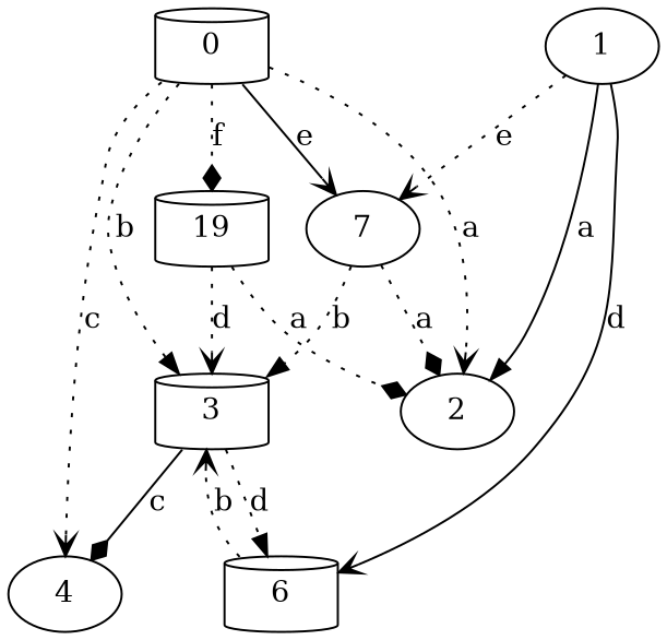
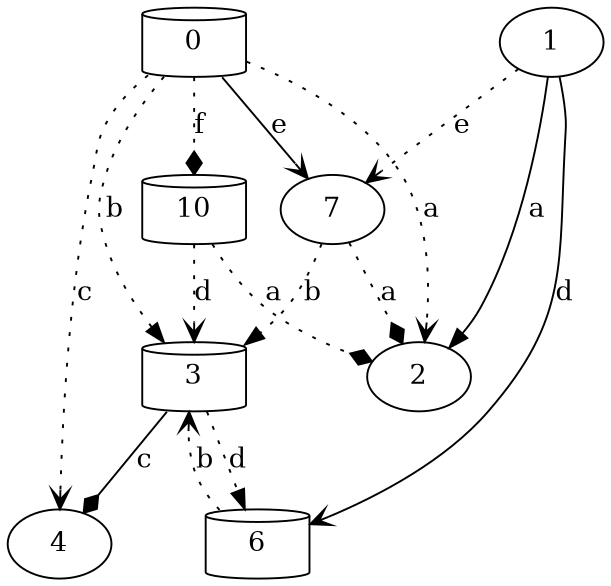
  strict digraph {
    node [shape=ellipse]
    edge [arrowhead=vee style=dotted]
    4
    3 [shape=cylinder]
    6 [shape=cylinder]
    7
    2
    0 [shape=cylinder]
-   10 [shape=cylinder label=19]
+   10 [shape=cylinder]
    1
    3 -> 4 [arrowhead=diamond label=c style=solid]
    3 -> 6 [arrowhead=normal label=d]
    6 -> 3 [label=b]
    7 -> 3 [arrowhead=normal label=b]
    7 -> 2 [arrowhead=diamond label=a]
    0 -> 4 [label=c]
    0 -> 3 [arrowhead=normal label=b]
    0 -> 7 [label=e style=solid]
    0 -> 2 [label=a]
    0 -> 10 [arrowhead=diamond label=f]
    10 -> 3 [label=d]
    10 -> 2 [arrowhead=diamond label=a]
    1 -> 6 [label=d style=solid]
    1 -> 7 [label=e]
    1 -> 2 [arrowhead=normal label=a style=solid]
  }
